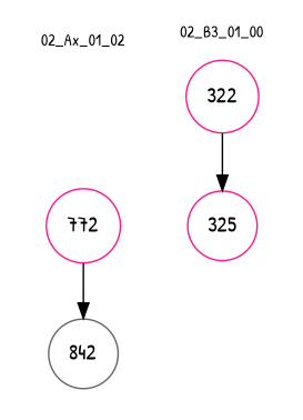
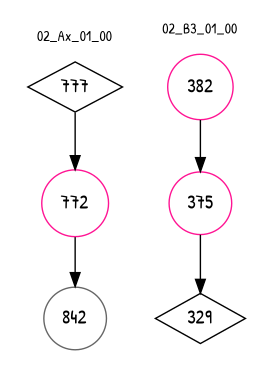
  digraph {
    fontname="Patrick Hand"
    node [color=deeppink fontname="Patrick Hand" shape=circle]
    edge [color=black fontname="Patrick Hand"]
+   n1 [color=black label=777 shape=diamond]
    n2 [label=772]
    n3 [color=gray40 label=842]
-   n4 [label=322]
-   n5 [label=325]
+   n4 [label=382]
+   n5 [label=375]
+   n6 [color=black label=329 shape=diamond]
    subgraph cluster_1 {
      color=white
      fontsize=10
-     label="02_Ax_01_02"
+     label="02_Ax_01_00"
+     n1
      n2
      n3
    }
    subgraph cluster_2 {
      color=white
      fontsize=10
      label="02_B3_01_00"
      n4
      n5
+     n6
    }
+   n1 -> n2
    n2 -> n3
    n4 -> n5
+   n5 -> n6
  }
